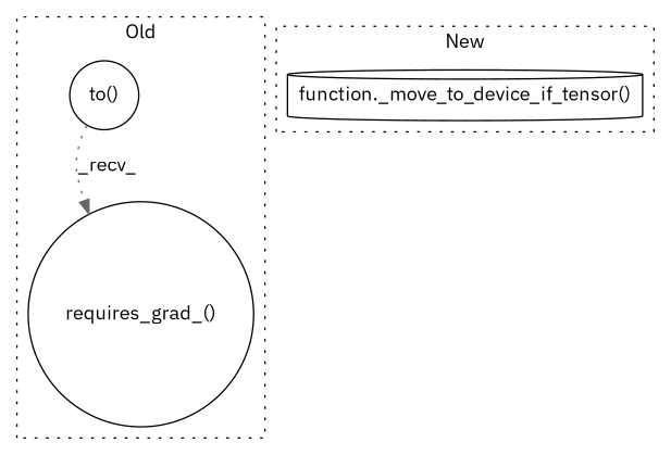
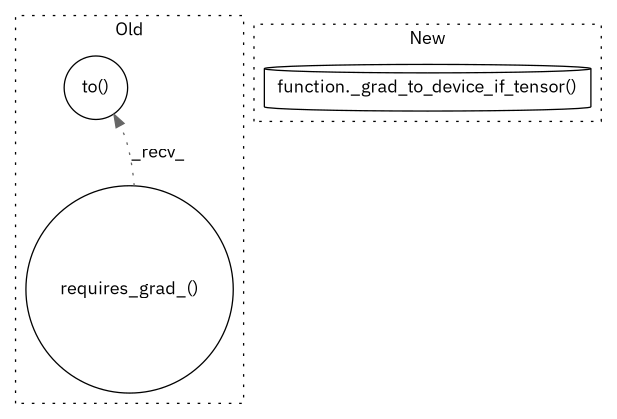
  digraph {
    fontname="IBM Plex Sans"
    node [a=75 shape=circle fontname="IBM Plex Sans"]
    n1 [l=23 label="to()" s=6274]
    n2 [l="64,1" label="requires_grad_()" s="6274,6358"]
-   n3 [l="26,34" label="function._move_to_device_if_tensor()" s="6436,6468" shape=cylinder]
+   n3 [l="26,34" label="function._grad_to_device_if_tensor()" s="6436,6468" shape=cylinder]
    subgraph cluster_1 {
      label=Old
      style=dotted
      n1
      n2
    }
    subgraph cluster_2 {
      label=New
      style=dotted
      n3
    }
-   n1 -> n2 [label=_recv_ color=gray40 style=dotted fontname="IBM Plex Sans"]
+   n2 -> n1 [label=_recv_ color=gray40 style=dotted fontname="IBM Plex Sans"]
  }
